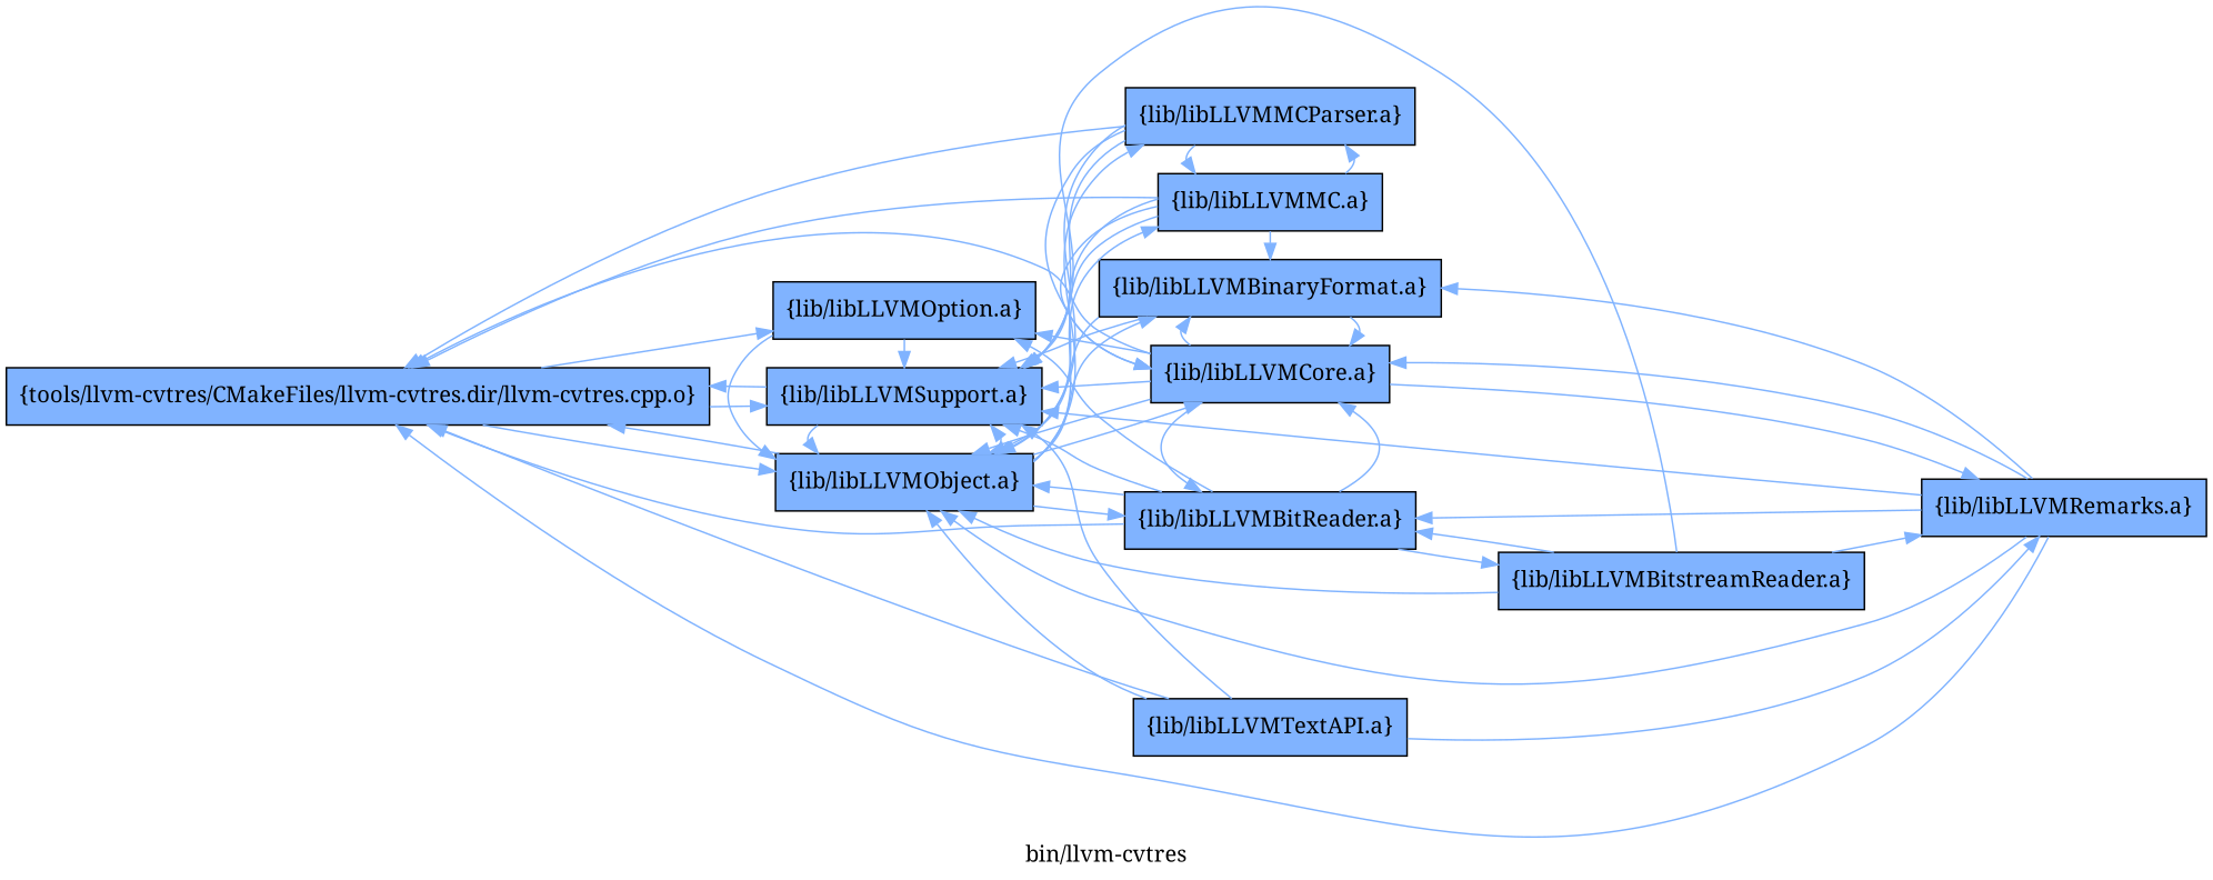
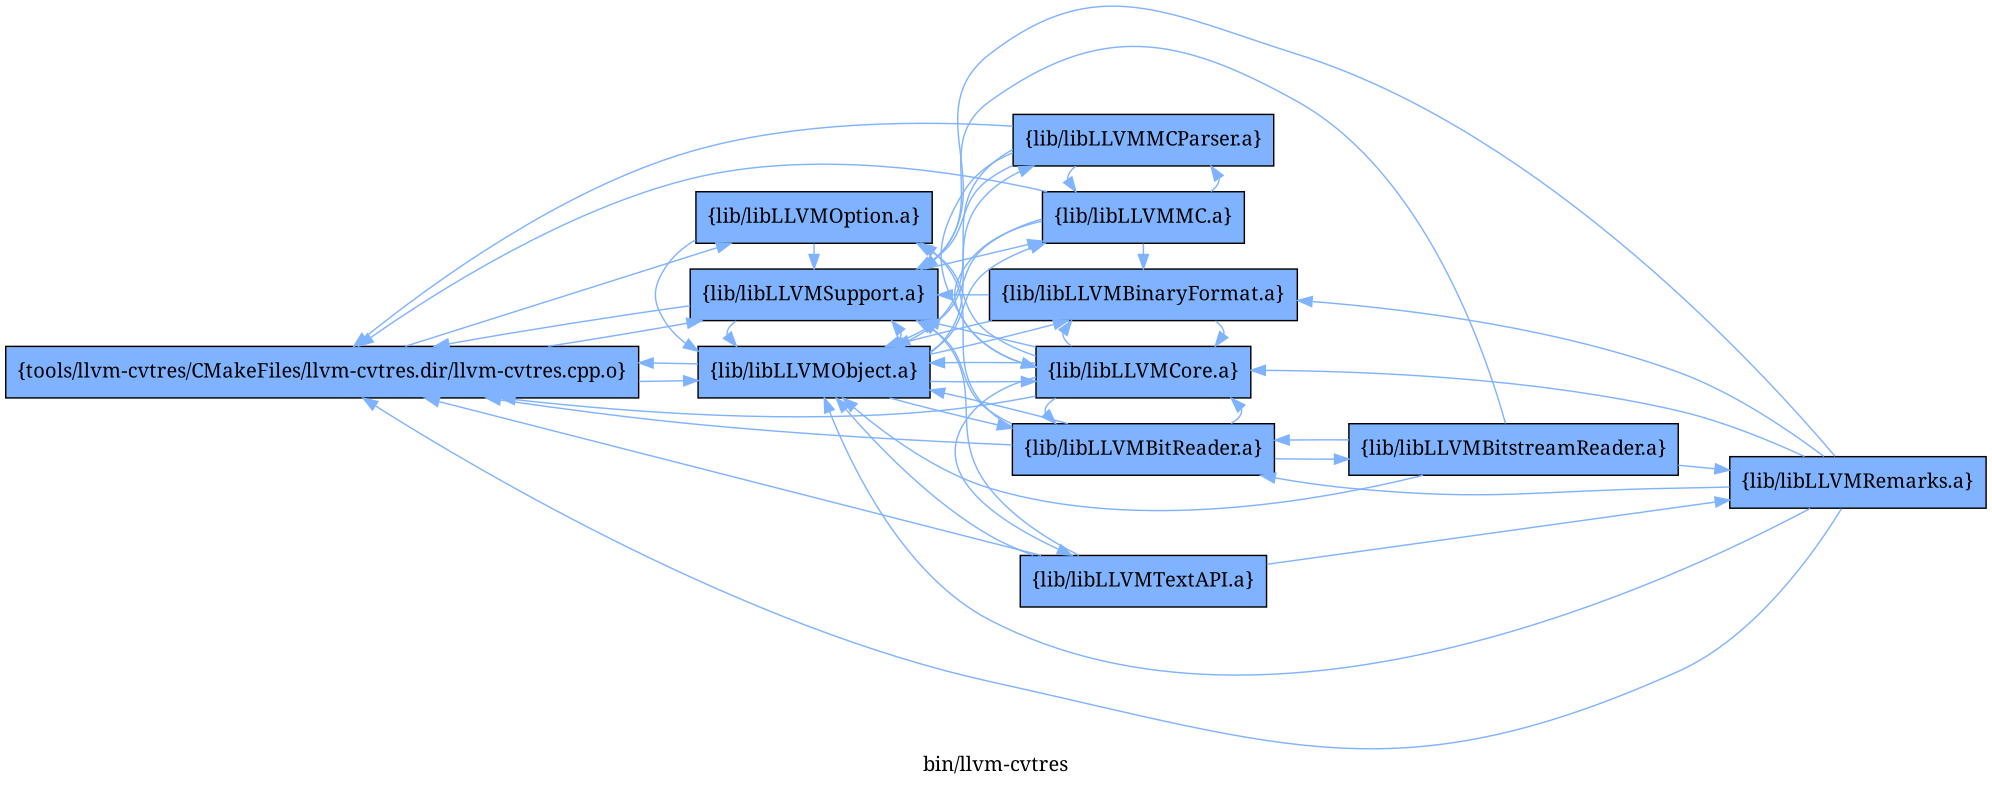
  digraph {
    fontname="Noto Serif"
    label="bin/llvm-cvtres"
    rankdir=LR
    node [fillcolor="0.600000 0.5 1" fontname="Noto Serif" group=1 shape=box style=filled]
    edge [color="0.600000 0.5 1" fontname="Noto Serif"]
    n1 [label="{tools/llvm-cvtres/CMakeFiles/llvm-cvtres.dir/llvm-cvtres.cpp.o}"]
    n2 [label="{lib/libLLVMObject.a}"]
    n3 [label="{lib/libLLVMOption.a}"]
    n4 [label="{lib/libLLVMSupport.a}"]
    n5 [label="{lib/libLLVMBinaryFormat.a}"]
    n6 [label="{lib/libLLVMMC.a}"]
    n7 [label="{lib/libLLVMBitReader.a}"]
    n8 [label="{lib/libLLVMCore.a}"]
    n9 [label="{lib/libLLVMMCParser.a}"]
    n10 [label="{lib/libLLVMTextAPI.a}"]
    n11 [label="{lib/libLLVMBitstreamReader.a}"]
    n12 [label="{lib/libLLVMRemarks.a}"]
    subgraph sub_1 {
      rank=same
      n1
    }
    subgraph sub_2 {
      rank=same
      n2
      n3
      n4
    }
    subgraph sub_3 {
      rank=same
      n5
      n6
      n7
      n8
      n9
      n10
    }
    n1 -> n2
    n1 -> n3
    n1 -> n4
    n2 -> n1
    n2 -> n4
    n2 -> n5
    n2 -> n6
    n2 -> n7
    n2 -> n8
    n2 -> n9
    n3 -> n2
    n3 -> n4
    n4 -> n1
    n4 -> n2
    n5 -> n2
    n5 -> n4
    n5 -> n8
    n6 -> n1
    n6 -> n2
-   n6 -> n4
+   n4 -> n6
    n6 -> n5
    n6 -> n8
    n6 -> n9
    n7 -> n1
    n7 -> n2
    n7 -> n3
    n7 -> n4
    n7 -> n8
    n7 -> n11
    n8 -> n1
    n8 -> n2
    n8 -> n3
    n8 -> n4
    n8 -> n5
    n8 -> n7
-   n8 -> n12
+   n8 -> n10
    n9 -> n1
    n9 -> n2
    n9 -> n4
    n9 -> n6
    n9 -> n8
    n10 -> n1
    n10 -> n2
    n10 -> n4
    n10 -> n12
    n11 -> n2
    n11 -> n4
    n11 -> n7
    n11 -> n12
    n12 -> n1
    n12 -> n2
    n12 -> n4
    n12 -> n5
    n12 -> n7
    n12 -> n8
  }
